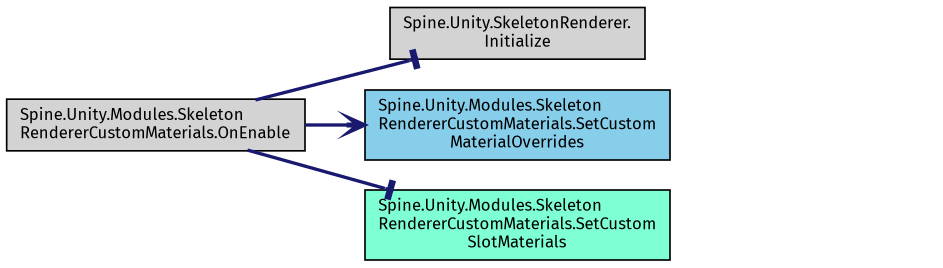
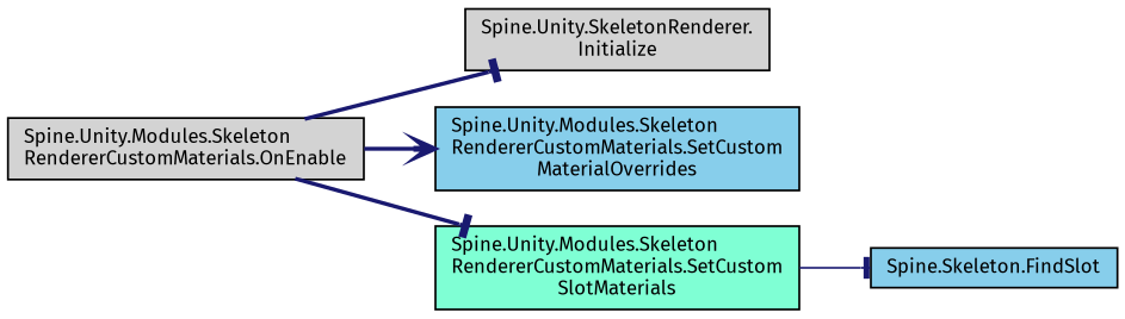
  digraph {
    rankdir=LR
    fontname="Fira Sans"
    node [color=black fillcolor=lightgrey fontname="Fira Sans" fontsize=10 shape=record style=filled]
    edge [color=midnightblue fontname="Fira Sans" fontsize=10 labelfontname=Helvetica labelfontsize=10 style=bold arrowhead=tee]
    n1 [fontcolor=black height=0.2 label="Spine.Unity.Modules.Skeleton\lRendererCustomMaterials.OnEnable" width=0.4]
    n2 [height=0.2 label="Spine.Unity.SkeletonRenderer.\lInitialize" width=0.4]
    n3 [fillcolor=skyblue height=0.2 label="Spine.Unity.Modules.Skeleton\lRendererCustomMaterials.SetCustom\lMaterialOverrides" width=0.4]
    n4 [fillcolor=aquamarine height=0.2 label="Spine.Unity.Modules.Skeleton\lRendererCustomMaterials.SetCustom\lSlotMaterials" width=0.4]
+   n5 [fillcolor=skyblue height=0.2 label="Spine.Skeleton.FindSlot" width=0.4]
    n1 -> n2
    n1 -> n3 [arrowhead=vee]
    n1 -> n4
+   n4 -> n5 [style=solid]
  }
